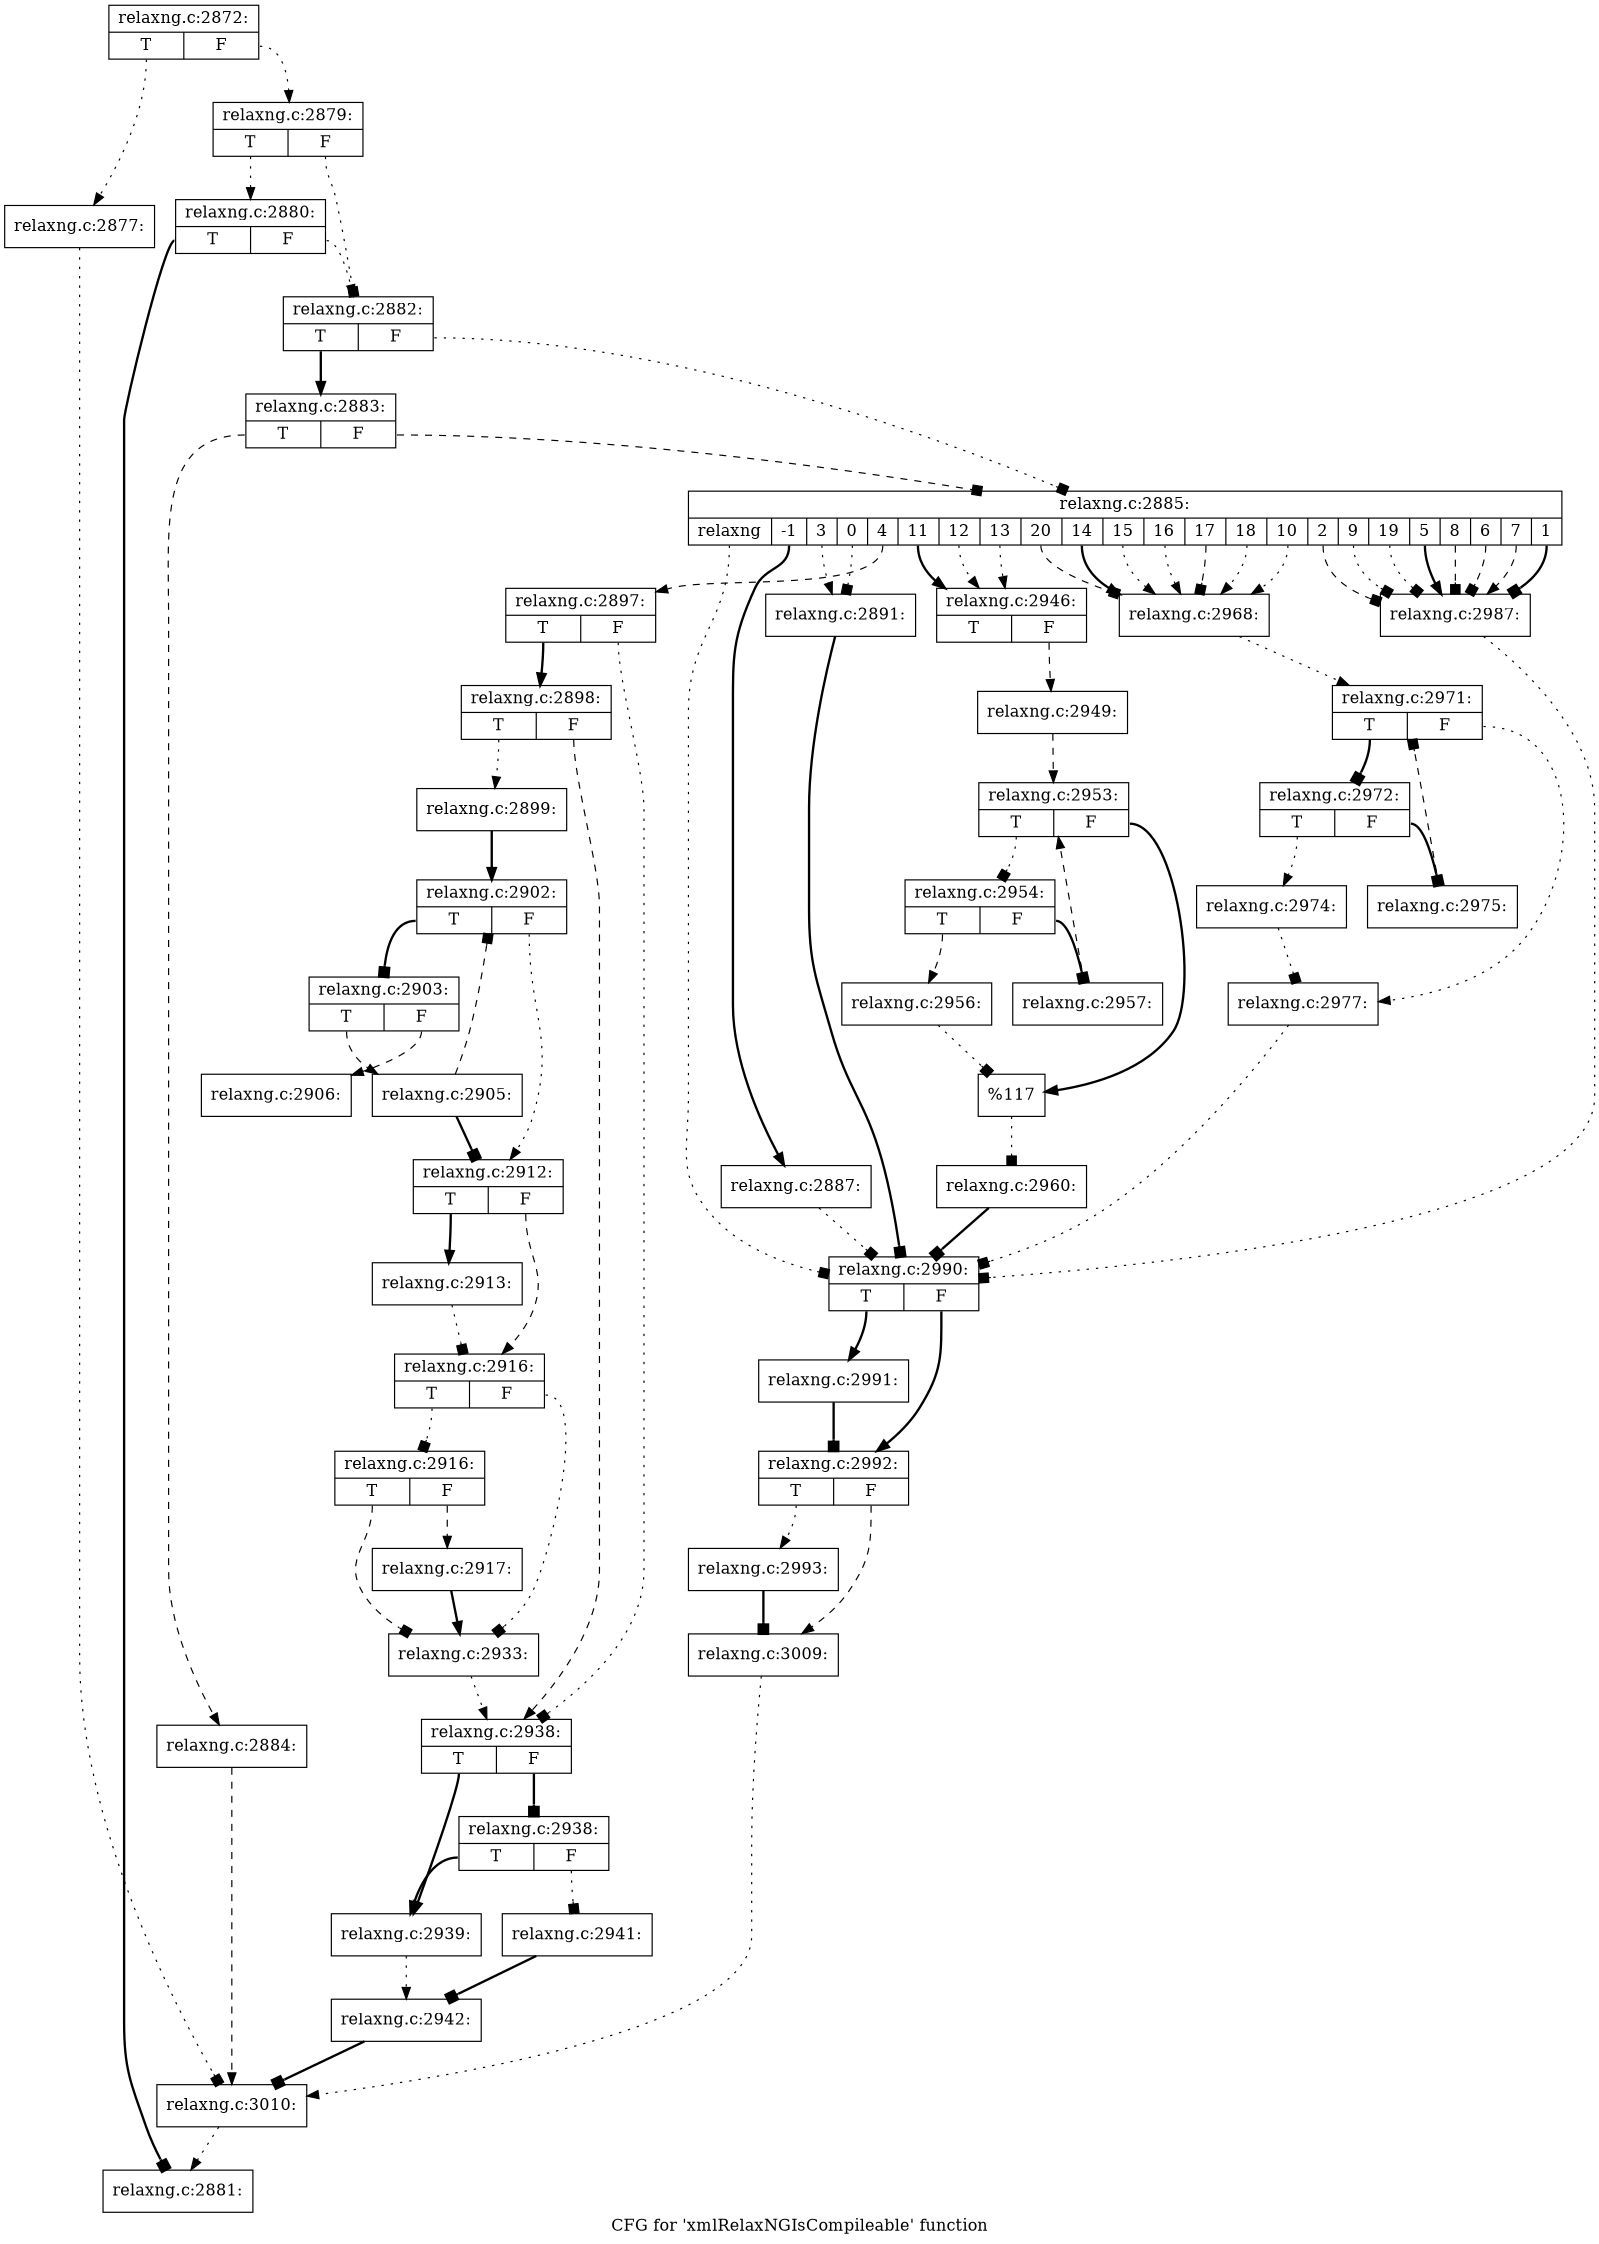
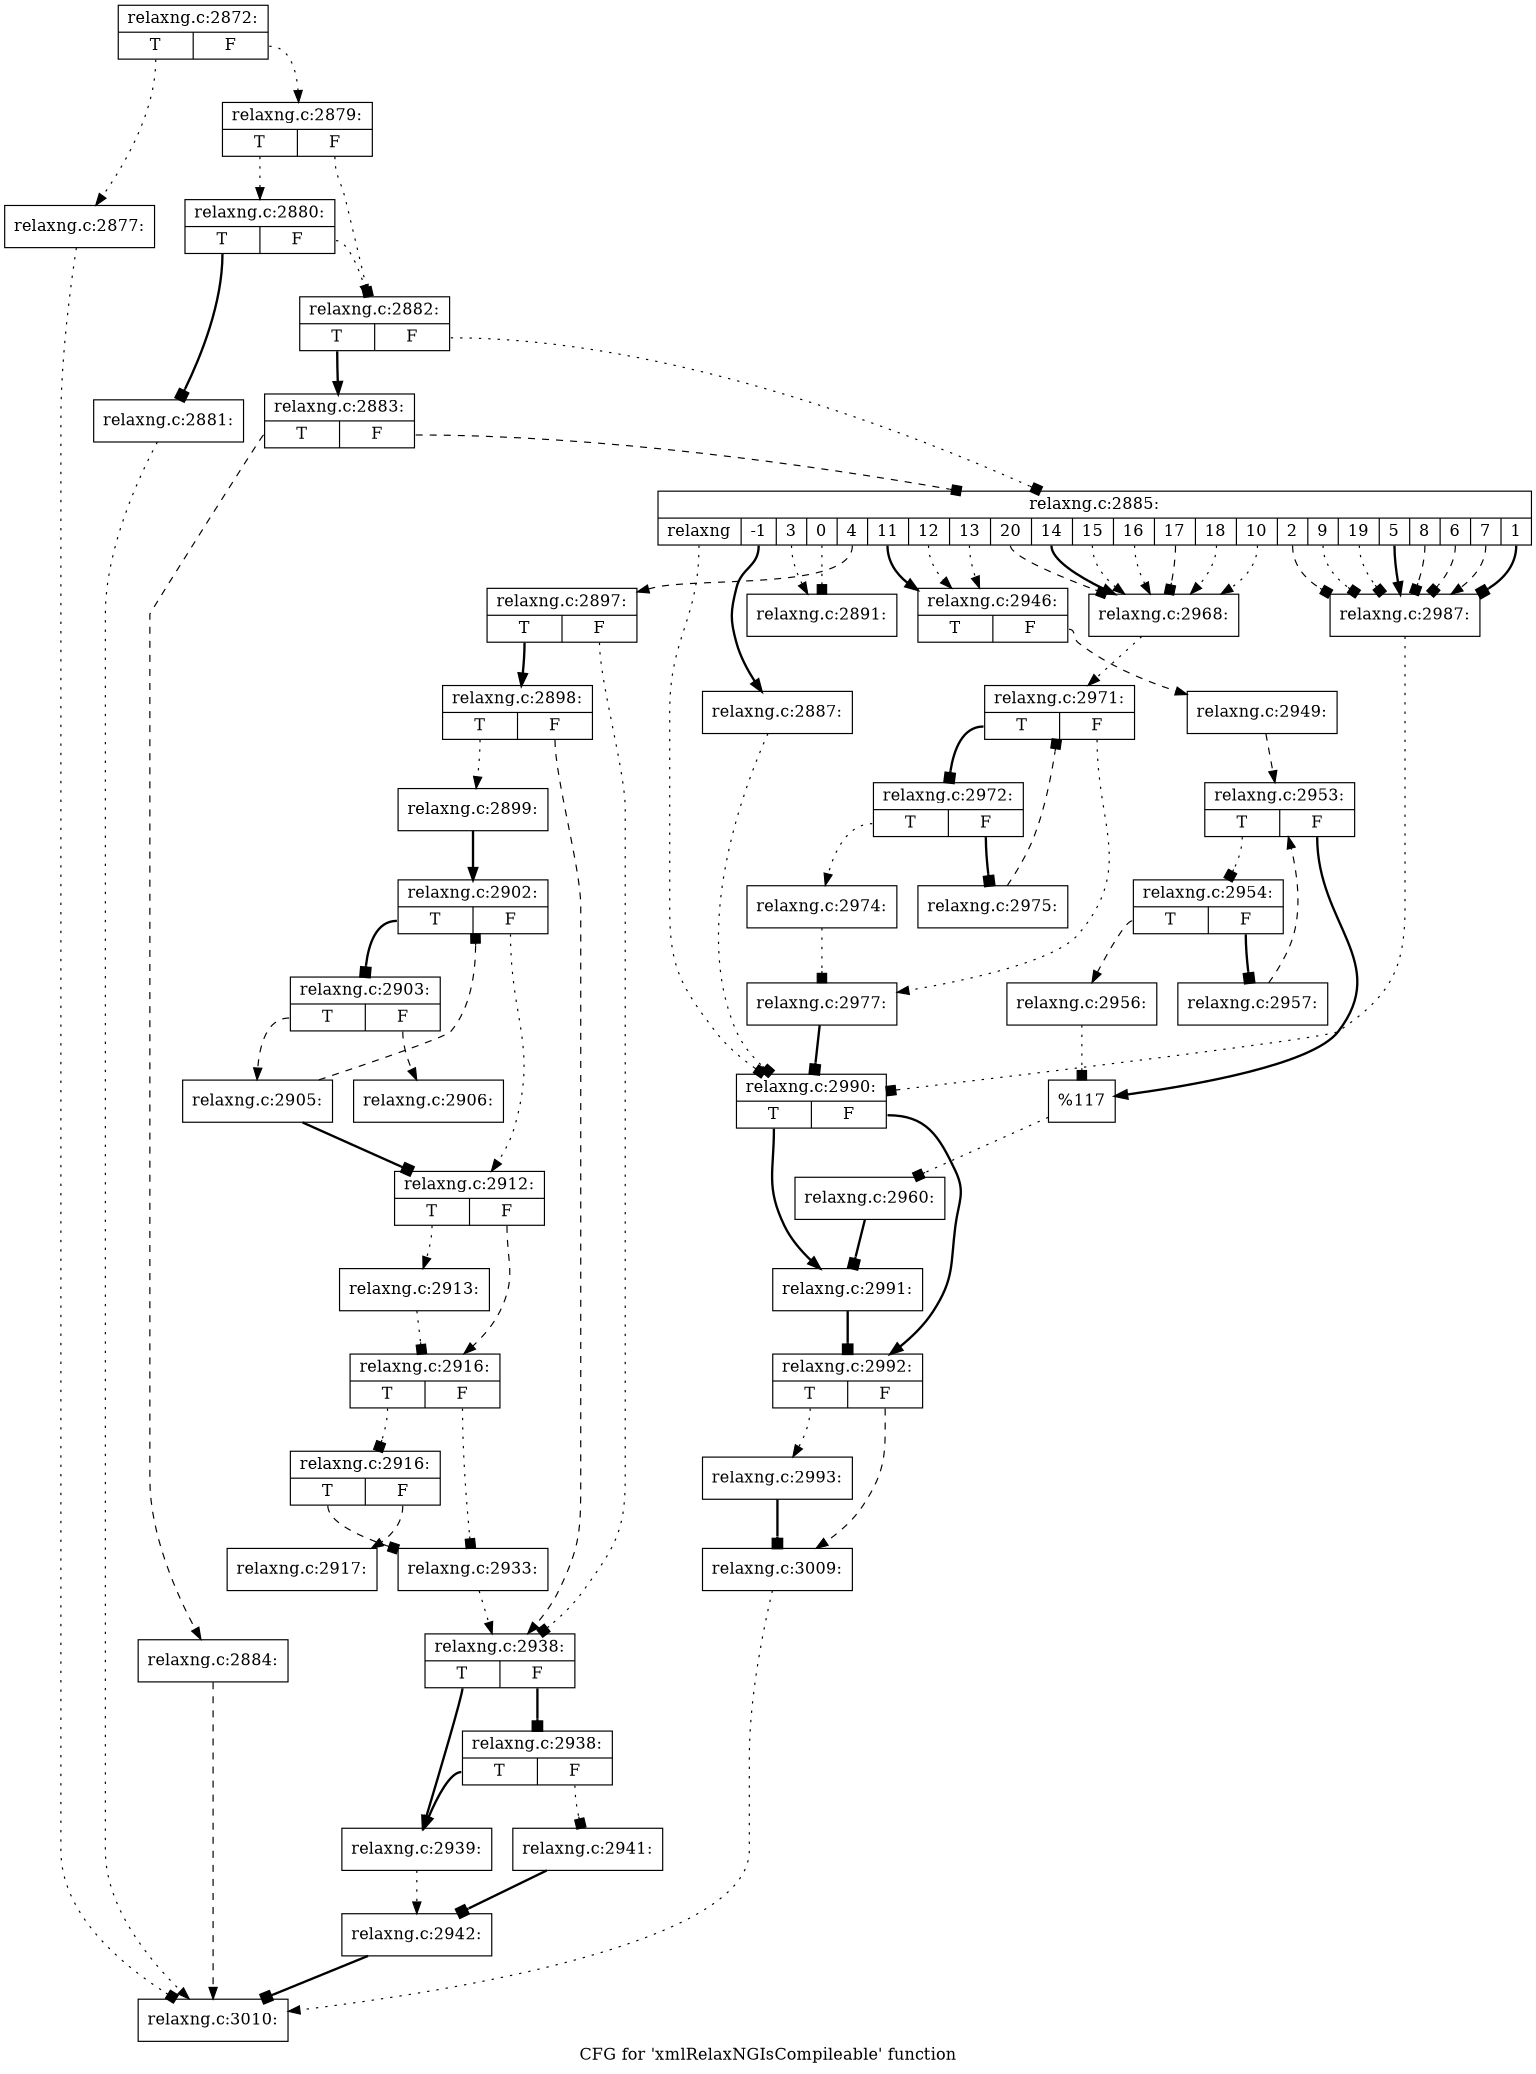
  digraph {
    label="CFG for 'xmlRelaxNGIsCompileable' function"
    node [shape=record]
    edge [arrowhead=normal style=dotted]
    n1 [label="{relaxng.c:2872:|{<s0>T|<s1>F}}"]
    n2 [label="{relaxng.c:2877:}"]
    n3 [label="{relaxng.c:2879:|{<s0>T|<s1>F}}"]
    n4 [label="{relaxng.c:3010:}"]
    n5 [label="{relaxng.c:2880:|{<s0>T|<s1>F}}"]
    n6 [label="{relaxng.c:2882:|{<s0>T|<s1>F}}"]
    n7 [label="{relaxng.c:2881:}"]
    n8 [label="{relaxng.c:2883:|{<s0>T|<s1>F}}"]
    n9 [label="{relaxng.c:2885:|{<s0>relaxng|<s1>-1|<s2>3|<s3>0|<s4>4|<s5>11|<s6>12|<s7>13|<s8>20|<s9>14|<s10>15|<s11>16|<s12>17|<s13>18|<s14>10|<s15>2|<s16>9|<s17>19|<s18>5|<s19>8|<s20>6|<s21>7|<s22>1}}"]
    n10 [label="{relaxng.c:2884:}"]
    n11 [label="{relaxng.c:2990:|{<s0>T|<s1>F}}"]
    n12 [label="{relaxng.c:2887:}"]
    n13 [label="{relaxng.c:2891:}"]
    n14 [label="{relaxng.c:2897:|{<s0>T|<s1>F}}"]
    n15 [label="{relaxng.c:2946:|{<s0>T|<s1>F}}"]
    n16 [label="{relaxng.c:2968:}"]
    n17 [label="{relaxng.c:2987:}"]
    n18 [label="{relaxng.c:2991:}"]
    n19 [label="{relaxng.c:2992:|{<s0>T|<s1>F}}"]
    n20 [label="{relaxng.c:2898:|{<s0>T|<s1>F}}"]
    n21 [label="{relaxng.c:2938:|{<s0>T|<s1>F}}"]
    n22 [label="{relaxng.c:2949:}"]
    n23 [label="{relaxng.c:2971:|{<s0>T|<s1>F}}"]
    n24 [label="{relaxng.c:2993:}"]
    n25 [label="{relaxng.c:3009:}"]
    n26 [label="{relaxng.c:2899:}"]
    n27 [label="{relaxng.c:2939:}"]
    n28 [label="{relaxng.c:2938:|{<s0>T|<s1>F}}"]
    n29 [label="{relaxng.c:2953:|{<s0>T|<s1>F}}"]
    n30 [label="{relaxng.c:2972:|{<s0>T|<s1>F}}"]
    n31 [label="{relaxng.c:2977:}"]
    n32 [label="{relaxng.c:2902:|{<s0>T|<s1>F}}"]
    n33 [label="{relaxng.c:2942:}"]
    n34 [label="{relaxng.c:2941:}"]
    n35 [label="{relaxng.c:2903:|{<s0>T|<s1>F}}"]
    n36 [label="{relaxng.c:2912:|{<s0>T|<s1>F}}"]
    n37 [label="{relaxng.c:2905:}"]
    n38 [label="{relaxng.c:2906:}"]
    n39 [label="{relaxng.c:2913:}"]
    n40 [label="{relaxng.c:2916:|{<s0>T|<s1>F}}"]
    n41 [label="{relaxng.c:2916:|{<s0>T|<s1>F}}"]
    n42 [label="{relaxng.c:2933:}"]
    n43 [label="{relaxng.c:2917:}"]
    n44 [label="{relaxng.c:2954:|{<s0>T|<s1>F}}"]
    n45 [label="{%117}"]
    n46 [label="{relaxng.c:2956:}"]
    n47 [label="{relaxng.c:2957:}"]
    n48 [label="{relaxng.c:2960:}"]
    n49 [label="{relaxng.c:2974:}"]
    n50 [label="{relaxng.c:2975:}"]
    n1 -> n2 [tailport=s0]
    n1 -> n3 [tailport=s1]
    n2 -> n4 [arrowhead=box]
    n3 -> n5 [tailport=s0]
    n3 -> n6 [arrowhead=box tailport=s1]
    n5 -> n6 [tailport=s1]
    n5 -> n7 [arrowhead=box style=bold tailport=s0]
    n6 -> n8 [style=bold tailport=s0]
    n6 -> n9 [arrowhead=box tailport=s1]
-   n4 -> n7
+   n7 -> n4
    n8 -> n9 [arrowhead=box style=dashed tailport=s1]
    n8 -> n10 [style=dashed tailport=s0]
    n9 -> n11 [arrowhead=box tailport=s0]
    n9 -> n12 [style=bold tailport=s1]
    n9 -> n13 [tailport=s2]
    n9 -> n13 [arrowhead=box tailport=s3]
    n9 -> n14 [style=dashed tailport=s4]
    n9 -> n15 [style=bold tailport=s5]
    n9 -> n15 [tailport=s6]
    n9 -> n15 [tailport=s7]
    n9 -> n16 [arrowhead=box style=dashed tailport=s8]
    n9 -> n16 [style=bold tailport=s9]
    n9 -> n16 [tailport=s10]
    n9 -> n16 [tailport=s11]
    n9 -> n16 [arrowhead=box style=dashed tailport=s12]
    n9 -> n16 [tailport=s13]
    n9 -> n16 [tailport=s14]
    n9 -> n17 [arrowhead=box style=dashed tailport=s15]
    n9 -> n17 [arrowhead=box tailport=s16]
    n9 -> n17 [arrowhead=box tailport=s17]
    n9 -> n17 [style=bold tailport=s18]
    n9 -> n17 [arrowhead=box style=dashed tailport=s19]
    n9 -> n17 [arrowhead=box style=dashed tailport=s20]
    n9 -> n17 [style=dashed tailport=s21]
    n9 -> n17 [arrowhead=box style=bold tailport=s22]
    n10 -> n4 [style=dashed]
    n11 -> n18 [style=bold tailport=s0]
    n11 -> n19 [style=bold tailport=s1]
    n12 -> n11 [arrowhead=box]
-   n13 -> n11 [arrowhead=box style=bold]
    n14 -> n20 [style=bold tailport=s0]
    n14 -> n21 [arrowhead=box tailport=s1]
    n15 -> n22 [style=dashed tailport=s1]
    n16 -> n23
    n17 -> n11 [arrowhead=box]
    n18 -> n19 [arrowhead=box style=bold]
    n19 -> n24 [tailport=s0]
    n19 -> n25 [style=dashed tailport=s1]
    n20 -> n21 [style=dashed tailport=s1]
    n20 -> n26 [tailport=s0]
    n21 -> n27 [style=bold tailport=s0]
    n21 -> n28 [arrowhead=box style=bold tailport=s1]
    n22 -> n29 [style=dashed]
    n23 -> n30 [arrowhead=box style=bold tailport=s0]
    n23 -> n31 [tailport=s1]
    n24 -> n25 [arrowhead=box style=bold]
    n25 -> n4
    n26 -> n32 [style=bold]
    n27 -> n33
    n28 -> n27 [style=bold tailport=s0]
    n28 -> n34 [arrowhead=box tailport=s1]
    n29 -> n44 [arrowhead=box tailport=s0]
    n29 -> n45 [style=bold tailport=s1]
    n30 -> n49 [tailport=s0]
    n30 -> n50 [arrowhead=box style=bold tailport=s1]
-   n31 -> n11 [arrowhead=box]
+   n31 -> n11 [arrowhead=box style=bold]
    n32 -> n35 [arrowhead=box style=bold tailport=s0]
    n32 -> n36 [tailport=s1]
    n33 -> n4 [arrowhead=box style=bold]
    n34 -> n33 [arrowhead=box style=bold]
    n35 -> n37 [style=dashed tailport=s0]
    n35 -> n38 [style=dashed tailport=s1]
-   n36 -> n39 [style=bold tailport=s0]
+   n36 -> n39 [tailport=s0]
    n36 -> n40 [style=dashed tailport=s1]
    n37 -> n32 [arrowhead=box style=dashed]
    n37 -> n36 [arrowhead=box style=bold]
    n39 -> n40 [arrowhead=box]
    n40 -> n41 [arrowhead=box tailport=s0]
    n40 -> n42 [arrowhead=box tailport=s1]
    n41 -> n42 [arrowhead=box style=dashed tailport=s0]
    n41 -> n43 [style=dashed tailport=s1]
    n42 -> n21
-   n43 -> n42 [style=bold]
    n44 -> n46 [style=dashed tailport=s0]
    n44 -> n47 [arrowhead=box style=bold tailport=s1]
    n45 -> n48 [arrowhead=box]
    n46 -> n45 [arrowhead=box]
    n47 -> n29 [style=dashed]
-   n48 -> n11 [arrowhead=box style=bold]
+   n48 -> n18 [arrowhead=box style=bold]
    n49 -> n31 [arrowhead=box]
    n50 -> n23 [arrowhead=box style=dashed]
  }
